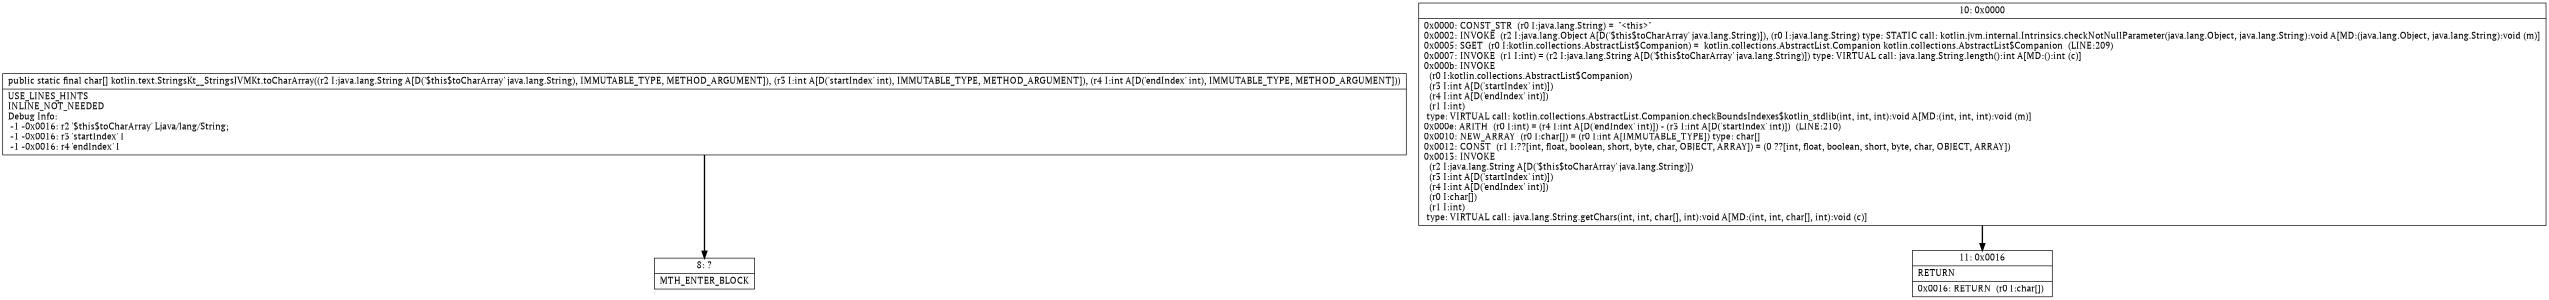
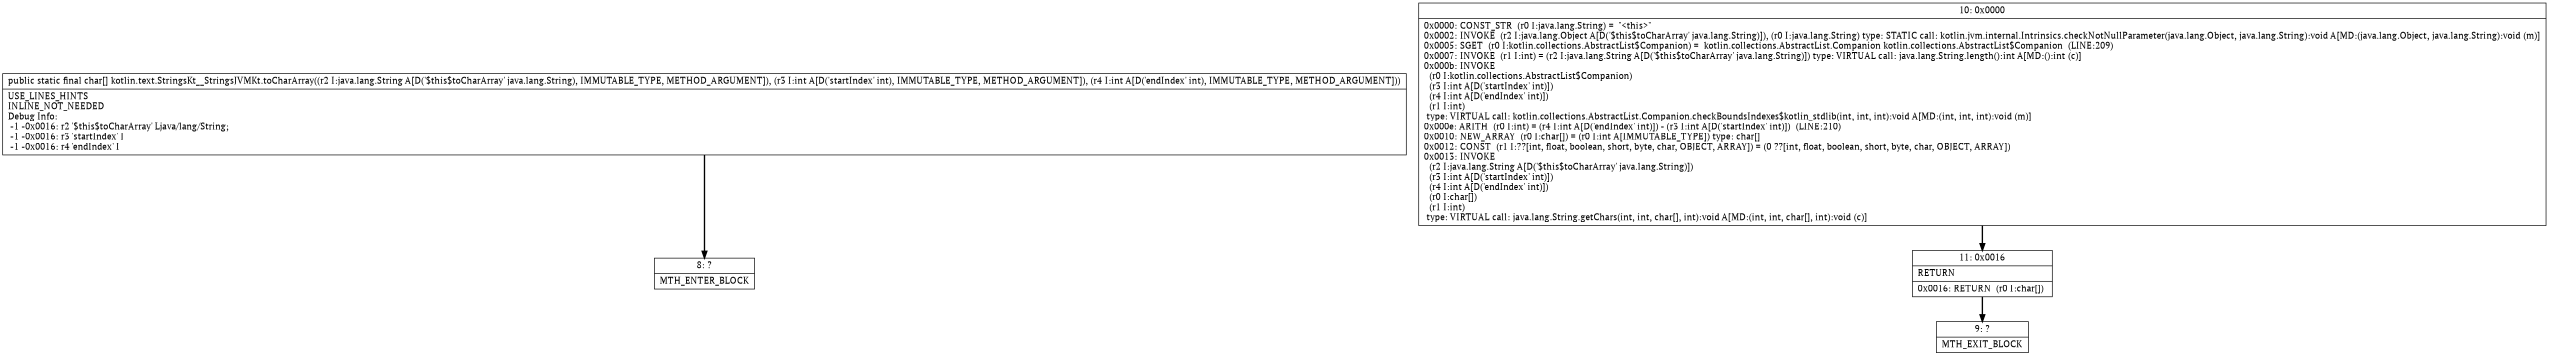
  digraph {
    fontname="PT Serif"
    node [fontname="PT Serif" shape=record]
    edge [fontname="PT Serif" style=bold]
    n1 [label="{8\:\ ?|MTH_ENTER_BLOCK\l}"]
    n2 [label="{10\:\ 0x0000|0x0000: CONST_STR  (r0 I:java.lang.String) =  \"\<this\>\" \l0x0002: INVOKE  (r2 I:java.lang.Object A[D('$this$toCharArray' java.lang.String)]), (r0 I:java.lang.String) type: STATIC call: kotlin.jvm.internal.Intrinsics.checkNotNullParameter(java.lang.Object, java.lang.String):void A[MD:(java.lang.Object, java.lang.String):void (m)]\l0x0005: SGET  (r0 I:kotlin.collections.AbstractList$Companion) =  kotlin.collections.AbstractList.Companion kotlin.collections.AbstractList$Companion  (LINE:209)\l0x0007: INVOKE  (r1 I:int) = (r2 I:java.lang.String A[D('$this$toCharArray' java.lang.String)]) type: VIRTUAL call: java.lang.String.length():int A[MD:():int (c)]\l0x000b: INVOKE  \l  (r0 I:kotlin.collections.AbstractList$Companion)\l  (r3 I:int A[D('startIndex' int)])\l  (r4 I:int A[D('endIndex' int)])\l  (r1 I:int)\l type: VIRTUAL call: kotlin.collections.AbstractList.Companion.checkBoundsIndexes$kotlin_stdlib(int, int, int):void A[MD:(int, int, int):void (m)]\l0x000e: ARITH  (r0 I:int) = (r4 I:int A[D('endIndex' int)]) \- (r3 I:int A[D('startIndex' int)])  (LINE:210)\l0x0010: NEW_ARRAY  (r0 I:char[]) = (r0 I:int A[IMMUTABLE_TYPE]) type: char[] \l0x0012: CONST  (r1 I:??[int, float, boolean, short, byte, char, OBJECT, ARRAY]) = (0 ??[int, float, boolean, short, byte, char, OBJECT, ARRAY]) \l0x0013: INVOKE  \l  (r2 I:java.lang.String A[D('$this$toCharArray' java.lang.String)])\l  (r3 I:int A[D('startIndex' int)])\l  (r4 I:int A[D('endIndex' int)])\l  (r0 I:char[])\l  (r1 I:int)\l type: VIRTUAL call: java.lang.String.getChars(int, int, char[], int):void A[MD:(int, int, char[], int):void (c)]\l}"]
    n3 [label="{11\:\ 0x0016|RETURN\l|0x0016: RETURN  (r0 I:char[]) \l}"]
+   n4 [label="{9\:\ ?|MTH_EXIT_BLOCK\l}"]
    n5 [label="{public static final char[] kotlin.text.StringsKt__StringsJVMKt.toCharArray((r2 I:java.lang.String A[D('$this$toCharArray' java.lang.String), IMMUTABLE_TYPE, METHOD_ARGUMENT]), (r3 I:int A[D('startIndex' int), IMMUTABLE_TYPE, METHOD_ARGUMENT]), (r4 I:int A[D('endIndex' int), IMMUTABLE_TYPE, METHOD_ARGUMENT]))  | USE_LINES_HINTS\lINLINE_NOT_NEEDED\lDebug Info:\l  \-1 \-0x0016: r2 '$this$toCharArray' Ljava\/lang\/String;\l  \-1 \-0x0016: r3 'startIndex' I\l  \-1 \-0x0016: r4 'endIndex' I\l}"]
    n2 -> n3
+   n3 -> n4
    n5 -> n1
  }
